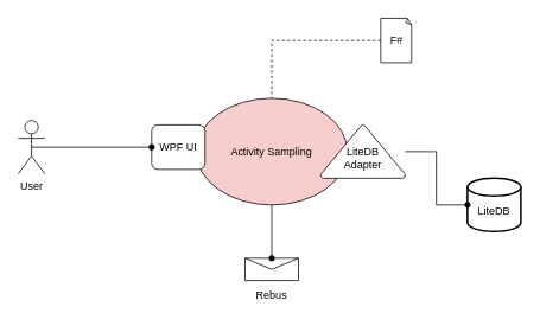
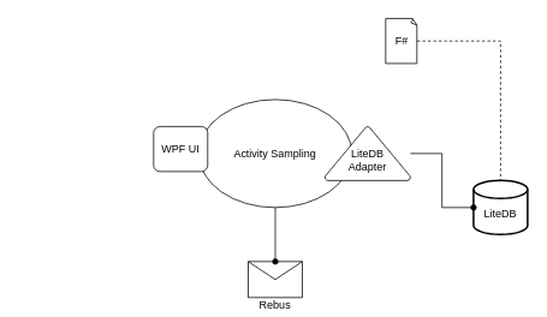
  <mxCell id="0" />
  <mxCell id="1" parent="0" />
- <mxCell id="2" value="&lt;br&gt;&lt;br&gt;&lt;br&gt;&lt;br&gt;Rebus" style="shape=message;html=1;whiteSpace=wrap;html=1;outlineConnect=0;" vertex="1" parent="1"><mxGeometry x="275" y="290" width="60" height="25" as="geometry" /></mxCell>
+ <mxCell id="2" value="&lt;br&gt;&lt;br&gt;&lt;br&gt;&lt;br&gt;Rebus" style="shape=message;html=1;whiteSpace=wrap;html=1;outlineConnect=0;" vertex="1" parent="1"><mxGeometry x="275" y="290" width="60" height="40" as="geometry" /></mxCell>
  <mxCell id="3" value="" style="edgeStyle=orthogonalEdgeStyle;rounded=0;orthogonalLoop=1;jettySize=auto;html=1;startArrow=none;startFill=0;endArrow=oval;endFill=1;" edge="1" parent="1" source="5" target="2"><mxGeometry relative="1" as="geometry" /></mxCell>
- <mxCell id="4" value="User" style="shape=umlActor;verticalLabelPosition=bottom;verticalAlign=top;html=1;" vertex="1" parent="1"><mxGeometry x="20" y="135" width="30" height="60" as="geometry" /></mxCell>
- <mxCell id="5" value="Activity Sampling" style="ellipse;whiteSpace=wrap;html=1;fillColor=#f8cecc;" vertex="1" parent="1"><mxGeometry x="220" y="110" width="170" height="120" as="geometry" /></mxCell>
+ <mxCell id="5" value="Activity Sampling" style="ellipse;whiteSpace=wrap;html=1;" vertex="1" parent="1"><mxGeometry x="220" y="110" width="170" height="120" as="geometry" /></mxCell>
  <mxCell id="6" value="&lt;br&gt;LiteDB" style="strokeWidth=2;html=1;shape=mxgraph.flowchart.database;whiteSpace=wrap;" vertex="1" parent="1"><mxGeometry x="525" y="200" width="60" height="60" as="geometry" /></mxCell>
  <mxCell id="7" value="WPF UI" style="rounded=1;whiteSpace=wrap;html=1;absoluteArcSize=1;arcSize=14;strokeWidth=1;" vertex="1" parent="1"><mxGeometry x="170" y="140" width="60" height="50" as="geometry" /></mxCell>
  <mxCell id="8" value="" style="edgeStyle=orthogonalEdgeStyle;rounded=0;orthogonalLoop=1;jettySize=auto;html=1;endArrow=oval;endFill=1;startArrow=none;startFill=0;" edge="1" parent="1" source="9" target="6"><mxGeometry relative="1" as="geometry" /></mxCell>
  <mxCell id="9" value="&lt;br&gt;LiteDB&lt;br&gt;Adapter" style="strokeWidth=1;html=1;shape=mxgraph.flowchart.extract_or_measurement;whiteSpace=wrap;" vertex="1" parent="1"><mxGeometry x="360" y="140" width="95" height="60" as="geometry" /></mxCell>
- <mxCell id="10" style="edgeStyle=orthogonalEdgeStyle;rounded=0;orthogonalLoop=1;jettySize=auto;html=1;entryX=0.5;entryY=0.5;entryDx=0;entryDy=0;entryPerimeter=0;startArrow=oval;startFill=1;endArrow=none;endFill=0;" edge="1" parent="1" source="7" target="4"><mxGeometry relative="1" as="geometry" /></mxCell>
- <mxCell id="11" value="" style="edgeStyle=orthogonalEdgeStyle;rounded=0;orthogonalLoop=1;jettySize=auto;html=1;startArrow=none;startFill=0;endArrow=none;endFill=0;dashed=1;" edge="1" parent="1" source="12" target="5"><mxGeometry relative="1" as="geometry" /></mxCell>
+ <mxCell id="11" value="" style="edgeStyle=orthogonalEdgeStyle;rounded=0;orthogonalLoop=1;jettySize=auto;html=1;startArrow=none;startFill=0;endArrow=none;endFill=0;dashed=1;" edge="1" parent="1" source="12" target="6"><mxGeometry relative="1" as="geometry" /></mxCell>
  <mxCell id="12" value="F#" style="whiteSpace=wrap;html=1;shape=mxgraph.basic.document;strokeWidth=1;" vertex="1" parent="1"><mxGeometry x="427.5" y="20" width="35" height="50" as="geometry" /></mxCell>
